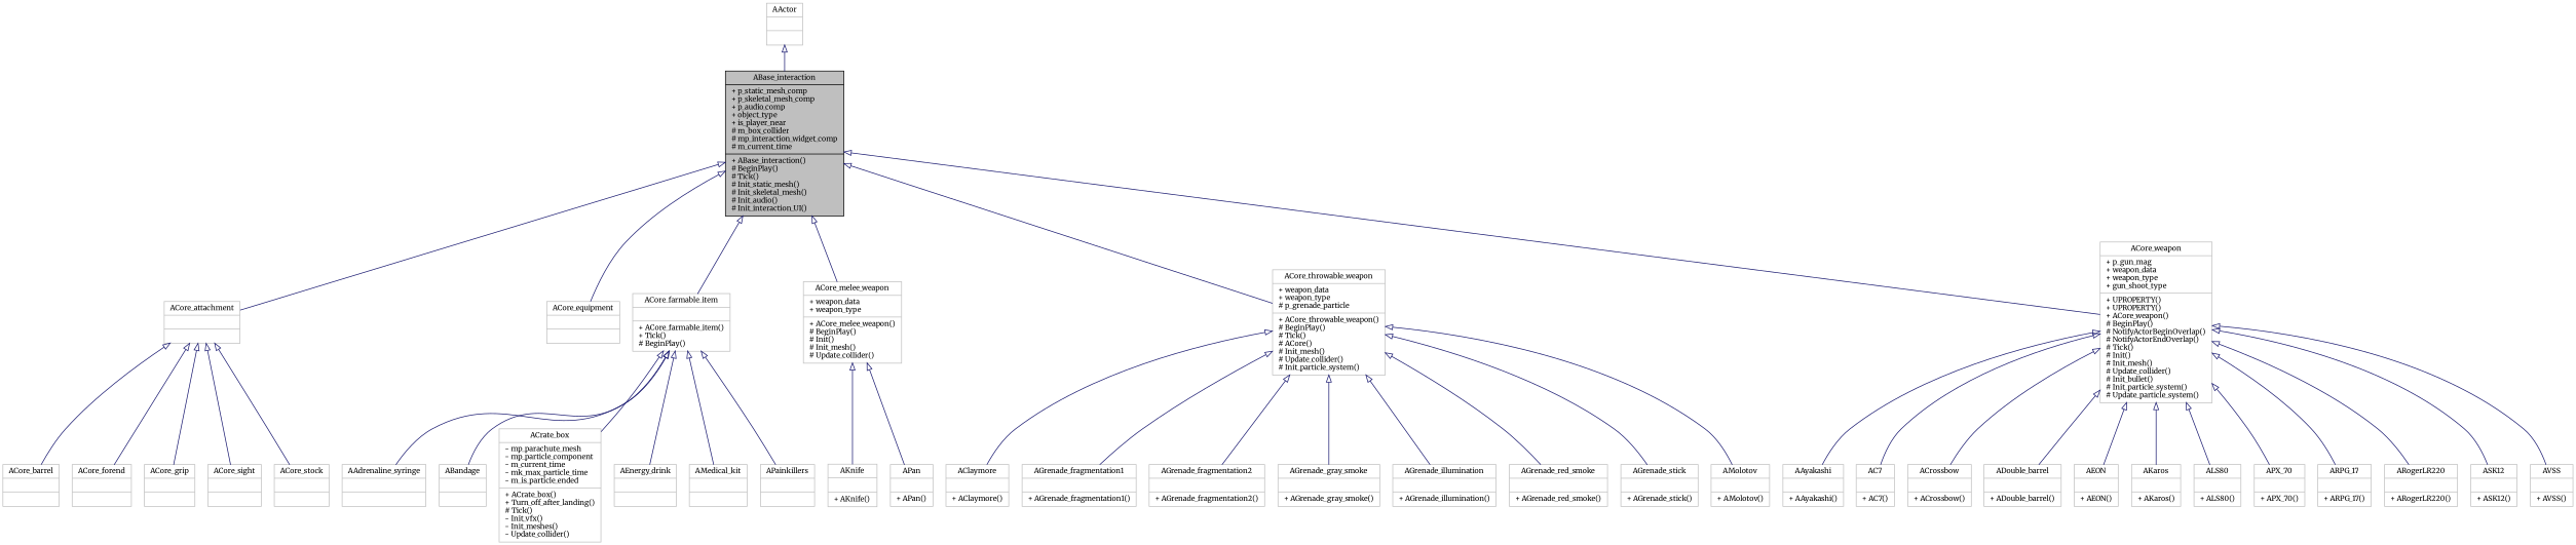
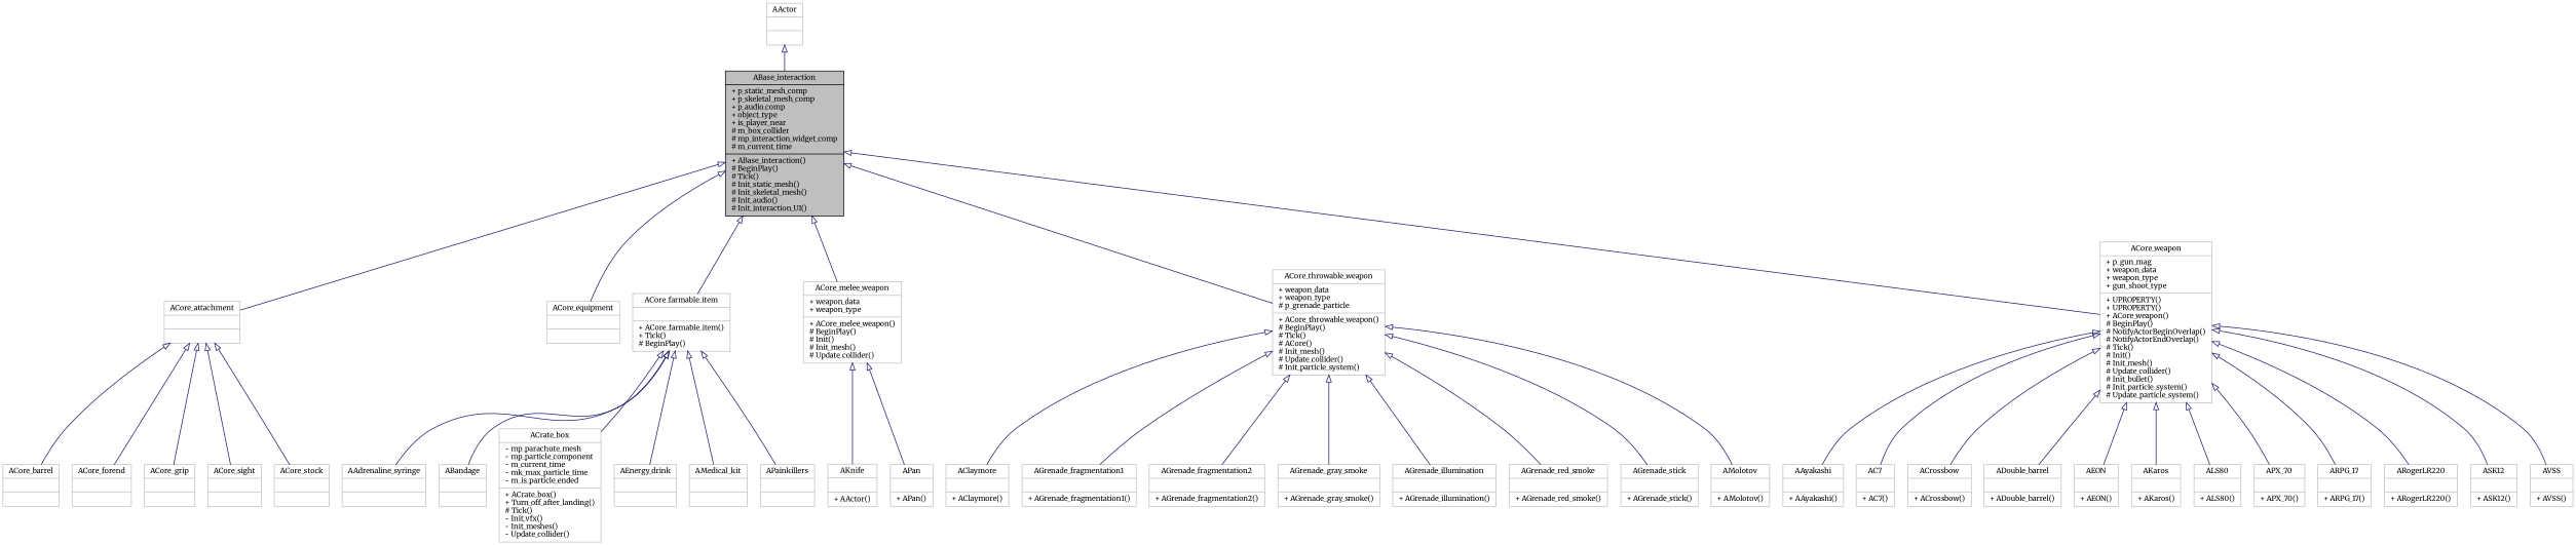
  digraph {
    fontname=Merriweather
    node [color=grey75 fillcolor=white fontname=Merriweather fontsize=10 shape=record style=filled]
    edge [arrowtail=onormal color=midnightblue dir=back fontname=Merriweather fontsize=10 labelfontname=Helvetica labelfontsize=10 style=solid]
    n1 [color=black fillcolor=grey75 fontcolor=black height=0.2 label="{ABase_interaction\n|+ p_static_mesh_comp\l+ p_skeletal_mesh_comp\l+ p_audio_comp\l+ object_type\l+ is_player_near\l# m_box_collider\l# mp_interaction_widget_comp\l# m_current_time\l|+ ABase_interaction()\l# BeginPlay()\l# Tick()\l# Init_static_mesh()\l# Init_skeletal_mesh()\l# Init_audio()\l# Init_interaction_UI()\l}" width=0.4]
    n2 [height=0.2 label="{ACore_attachment\n||}" width=0.4]
    n3 [height=0.2 label="{ACore_equipment\n||}" width=0.4]
    n4 [height=0.2 label="{ACore_farmable_item\n||+ ACore_farmable_item()\l+ Tick()\l# BeginPlay()\l}" width=0.4]
    n5 [height=0.2 label="{ACore_melee_weapon\n|+ weapon_data\l+ weapon_type\l|+ ACore_melee_weapon()\l# BeginPlay()\l# Init()\l# Init_mesh()\l# Update_collider()\l}" width=0.4]
    n6 [height=0.2 label="{ACore_throwable_weapon\n|+ weapon_data\l+ weapon_type\l# p_grenade_particle\l|+ ACore_throwable_weapon()\l# BeginPlay()\l# Tick()\l# ACore()\l# Init_mesh()\l# Update_collider()\l# Init_particle_system()\l}" width=0.4]
    n7 [height=0.2 label="{ACore_weapon\n|+ p_gun_mag\l+ weapon_data\l+ weapon_type\l+ gun_shoot_type\l|+ UPROPERTY()\l+ UPROPERTY()\l+ ACore_weapon()\l# BeginPlay()\l# NotifyActorBeginOverlap()\l# NotifyActorEndOverlap()\l# Tick()\l# Init()\l# Init_mesh()\l# Update_collider()\l# Init_bullet()\l# Init_particle_system()\l# Update_particle_system()\l}" width=0.4]
    n8 [height=0.2 label="{ACore_barrel\n||}" width=0.4]
    n9 [height=0.2 label="{ACore_forend\n||}" width=0.4]
    n10 [height=0.2 label="{ACore_grip\n||}" width=0.4]
    n11 [height=0.2 label="{ACore_sight\n||}" width=0.4]
    n12 [height=0.2 label="{ACore_stock\n||}" width=0.4]
    n13 [height=0.2 label="{AAdrenaline_syringe\n||}" width=0.4]
    n14 [height=0.2 label="{ABandage\n||}" width=0.4]
    n15 [height=0.2 label="{ACrate_box\n|- mp_parachute_mesh\l- mp_particle_component\l- m_current_time\l- mk_max_particle_time\l- m_is_particle_ended\l|+ ACrate_box()\l+ Turn_off_after_landing()\l# Tick()\l- Init_vfx()\l- Init_meshes()\l- Update_collider()\l}" width=0.4]
    n16 [height=0.2 label="{AEnergy_drink\n||}" width=0.4]
    n17 [height=0.2 label="{AMedical_kit\n||}" width=0.4]
    n18 [height=0.2 label="{APainkillers\n||}" width=0.4]
-   n19 [height=0.2 label="{AKnife\n||+ AKnife()\l}" width=0.4]
+   n19 [height=0.2 label="{AKnife\n||+ AActor()\l}" width=0.4]
    n20 [height=0.2 label="{APan\n||+ APan()\l}" width=0.4]
    n21 [height=0.2 label="{AClaymore\n||+ AClaymore()\l}" width=0.4]
    n22 [height=0.2 label="{AGrenade_fragmentation1\n||+ AGrenade_fragmentation1()\l}" width=0.4]
    n23 [height=0.2 label="{AGrenade_fragmentation2\n||+ AGrenade_fragmentation2()\l}" width=0.4]
    n24 [height=0.2 label="{AGrenade_gray_smoke\n||+ AGrenade_gray_smoke()\l}" width=0.4]
    n25 [height=0.2 label="{AGrenade_illumination\n||+ AGrenade_illumination()\l}" width=0.4]
    n26 [height=0.2 label="{AGrenade_red_smoke\n||+ AGrenade_red_smoke()\l}" width=0.4]
    n27 [height=0.2 label="{AGrenade_stick\n||+ AGrenade_stick()\l}" width=0.4]
    n28 [height=0.2 label="{AMolotov\n||+ AMolotov()\l}" width=0.4]
    n29 [height=0.2 label="{AAyakashi\n||+ AAyakashi()\l}" width=0.4]
    n30 [height=0.2 label="{AC7\n||+ AC7()\l}" width=0.4]
    n31 [height=0.2 label="{ACrossbow\n||+ ACrossbow()\l}" width=0.4]
    n32 [height=0.2 label="{ADouble_barrel\n||+ ADouble_barrel()\l}" width=0.4]
    n33 [height=0.2 label="{AEON\n||+ AEON()\l}" width=0.4]
    n34 [height=0.2 label="{AKaros\n||+ AKaros()\l}" width=0.4]
    n35 [height=0.2 label="{ALS80\n||+ ALS80()\l}" width=0.4]
    n36 [height=0.2 label="{APX_70\n||+ APX_70()\l}" width=0.4]
    n37 [height=0.2 label="{ARPG_17\n||+ ARPG_17()\l}" width=0.4]
    n38 [height=0.2 label="{ARogerLR220\n||+ ARogerLR220()\l}" width=0.4]
    n39 [height=0.2 label="{ASK12\n||+ ASK12()\l}" width=0.4]
    n40 [height=0.2 label="{AVSS\n||+ AVSS()\l}" width=0.4]
    n41 [height=0.2 label="{AActor\n||}" width=0.4]
    n1 -> n2
    n1 -> n3
    n1 -> n4
    n1 -> n5
    n1 -> n6
    n1 -> n7
    n2 -> n8
    n2 -> n9
    n2 -> n10
    n2 -> n11
    n2 -> n12
    n4 -> n13
    n4 -> n14
    n4 -> n15
    n4 -> n16
    n4 -> n17
    n4 -> n18
    n5 -> n19
    n5 -> n20
    n6 -> n21
    n6 -> n22
    n6 -> n23
    n6 -> n24
    n6 -> n25
    n6 -> n26
    n6 -> n27
    n6 -> n28
    n7 -> n29
    n7 -> n30
    n7 -> n31
    n7 -> n32
    n7 -> n33
    n7 -> n34
    n7 -> n35
    n7 -> n36
    n7 -> n37
    n7 -> n38
    n7 -> n39
    n7 -> n40
    n41 -> n1
  }
